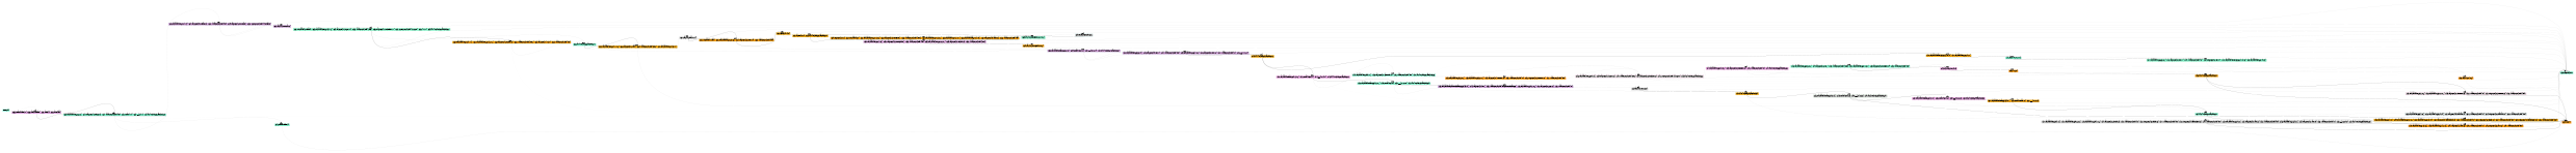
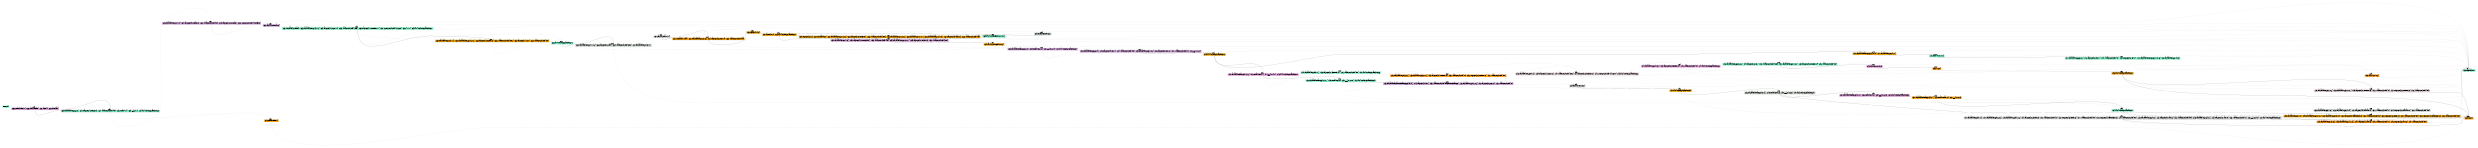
  digraph {
    rankdir=LR
    node [color=deeppink fillcolor=orange shape=record style=filled]
    edge [headport=n style=dotted tailport=s]
    BB_entry409 [fillcolor=aquamarine shape=none]
    n2 [color=gray40 fillcolor=plum label="{18335: constant[undefined,v1]|18336: vardecl['nodeName']|18337: vardecl['e']|18338: vardecl['data']}"]
    n3 [fillcolor=aquamarine label="{18339: read-variable['dest-6266:8',v5,-]|18340: read-property[v5,'nodeType',v3]|18341: \<variable-non-null-undef\>['dest']|18342: constant[1.0,v4]|18343: !==[v3,v4,v2]|18344: if[v2](true-block:6256,false-block:6257)}"]
-   n4 [color=gray40 fillcolor=aquamarine label="{18345: constant[undefined,v1]}"]
+   n4 [color=gray40 label="{18345: constant[undefined,v1]}"]
    n5 [color=teal fillcolor=plum label="{18346: read-variable['dest-6270:14',v9,-]|18347: read-property[v9,'nodeName',v8]|18348: \<variable-non-null-undef\>['dest']|18349: read-property[v8,'toLowerCase',-]|18350: \<property-non-null-undef\>[v9,'nodeName']}"]
    n6 [color=teal fillcolor=aquamarine label="{18522: exceptional-return}"]
    n7 [label="{18521: return[v1]}"]
    n8 [color=teal fillcolor=plum label="{18351: call-0:0[v8,'toLowerCase',v6]}"]
    n9 [color=darkgreen fillcolor=aquamarine label="{18352: write-variable[v6,'nodeName']*|18353: read-variable['jQuery-6273:9',v13,-]|18354: read-property[v13,'support',v12]|18355: \<variable-non-null-undef\>['jQuery']|18356: read-property[v12,'noCloneEvent',v11]|18357: \<property-non-null-undef\>[v13,'support']|18358: ![v11,v10]|18359: if[v10](true-block:6260,false-block:6261)}"]
    n10 [color=teal fillcolor=aquamarine label="{18366: if[v10](true-block:6262,false-block:6272)}"]
    n11 [color=darkgreen label="{18360: read-variable['dest-6273:40',v14,-]|18361: read-variable['jQuery-6273:46',v16,-]|18362: read-property[v16,'expando',v15]|18363: \<variable-non-null-undef\>['jQuery']|18364: read-property[v14,v15,v10]|18365: \<variable-non-null-undef\>['dest']}"]
-   n12 [color=darkgreen label="{18367: read-variable['jQuery-6274:11',v16,-]|18368: read-property[v16,'_data',-]|18369: \<variable-non-null-undef\>['jQuery']|18370: read-variable['dest-6274:25',v17,-]}"]
+   n12 [color=darkgreen fillcolor=lightgrey label="{18367: read-variable['jQuery-6274:11',v16,-]|18368: read-property[v16,'_data',-]|18369: \<variable-non-null-undef\>['jQuery']|18370: read-variable['dest-6274:25',v17,-]}"]
    n13 [color=teal fillcolor=plum label="{18398: read-variable['nodeName-6285:8',v15,-]|18399: constant[\"script\",v16]|18400: ===[v15,v16,v14]|18401: if[v14](true-block:6273,false-block:6274)}"]
    n14 [color=gray40 fillcolor=lightgrey label="{18371: call-0:0[v16,'_data',v17,v14]}"]
    n15 [color=darkgreen label="{18409: if[v14](true-block:6275,false-block:6276)}"]
    n16 [color=teal fillcolor=plum label="{18402: read-variable['dest-6285:33',v19,-]|18403: read-property[v19,'text',v17]|18404: \<variable-non-null-undef\>['dest']|18405: read-variable['src-6285:47',v20,-]|18406: read-property[v20,'text',v18]|18407: \<variable-non-null-undef\>['src']|18408: !==[v17,v18,v14]}"]
    n17 [color=gray40 label="{18372: write-variable[v14,'data']*|18373: read-variable['data-6276:15',v23,-]|18374: read-property[v23,'events',v19]|18375: \<variable-non-null-undef\>['data']}"]
    n18 [color=darkgreen label="{18410: read-variable['disableScript-6286:4',v20,v19]|18411: read-variable['dest-6286:19',v21,-]}"]
    n19 [fillcolor=plum label="{18412: read-variable['nodeName-6291:15',v18,-]|18413: constant[\"object\",v19]|18414: ===[v18,v19,v17]|18415: if[v17](true-block:6280,false-block:6281)}"]
    n20 [color=darkgreen label="{18376: begin-for-in[v19,v20]}"]
    n21 [color=darkgreen label="{18377: has-next[v20,v21]|18378: if[v21](true-block:6267,false-block:6270)}"]
    n22 [color=teal label="{18379: next-property[v20,v22]|18380: write-variable[v22,'e']|18381: read-variable['jQuery-6277:5',v25,-]|18382: read-property[v25,'removeEvent',-]|18383: \<variable-non-null-undef\>['jQuery']|18384: read-variable['dest-6277:25',v26,-]|18385: read-variable['e-6277:31',v27,-]|18386: read-variable['data-6277:34',v29,-]|18387: read-property[v29,'handle',v28]|18388: \<variable-non-null-undef\>['data']}"]
    n23 [color=gray40 fillcolor=plum label="{18391: read-variable['dest-6281:4',v25,-]|18392: read-property[v25,'removeAttribute',-]|18393: \<variable-non-null-undef\>['dest']|18394: read-variable['jQuery-6281:26',v27,-]|18395: read-property[v27,'expando',v26]|18396: \<variable-non-null-undef\>['jQuery']}"]
    n24 [color=darkgreen fillcolor=aquamarine label="{18389: call-0:0[v25,'removeEvent',v26,v27,v28,-]*}"]
    n25 [color=gray40 label="{18397: call-0:0[v25,'removeAttribute',v26,-]*}"]
    n26 [color=teal fillcolor=lightgrey label="{18390: end-for-in(begin-node:18376)}"]
    n27 [fillcolor=aquamarine label="{18416: call-0:0[v19,v20,v21,v18]}"]
    n28 [fillcolor=aquamarine label="{18424: read-variable['dest-6292:9',v21,-]|18425: read-property[v21,'parentNode',v20]|18426: \<variable-non-null-undef\>['dest']|18427: if[v20](true-block:6282,false-block:6283)}"]
    n29 [color=gray40 fillcolor=aquamarine label="{18428: read-variable['nodeName-6304:15',v21,-]|18429: constant[\"input\",v22]|18430: ===[v21,v22,v20]|18431: if[v20](true-block:6290,false-block:6292)}"]
    n30 [color=darkgreen fillcolor=aquamarine label="{18417: read-variable['src-6286:33',v22,-]|18418: read-property[v22,'text',v17]|18419: \<variable-non-null-undef\>['src']|18420: write-property[v18,'text',v17]*|18421: read-variable['restoreScript-6287:4',v24,v23]|18422: read-variable['dest-6287:19',v25,-]}"]
    n31 [label="{18432: read-variable['dest-6293:5',v23,-]|18433: read-variable['src-6293:22',v24,-]|18434: read-property[v24,'outerHTML',v22]|18435: \<variable-non-null-undef\>['src']|18436: write-property[v23,'outerHTML',v22]|18437: \<variable-non-null-undef\>['dest']*}"]
    n32 [fillcolor=lightgrey label="{18438: read-variable['jQuery-6300:9',v24,-]|18439: read-property[v24,'support',v23]|18440: \<variable-non-null-undef\>['jQuery']|18441: read-property[v23,'html5Clone',v22]|18442: \<property-non-null-undef\>[v24,'support']|18443: if[v22](true-block:6284,false-block:6288)}"]
    n33 [color=darkgreen label="{18470: if[v20](true-block:6293,false-block:6294)}"]
    n34 [color=teal fillcolor=plum label="{18463: read-variable['manipulation_rcheckableType-6304:39',v24,-]|18464: read-property[v24,'test',-]|18465: \<variable-non-null-undef\>['manipulation_rcheckableType']|18466: read-variable['src-6304:73',v26,-]|18467: read-property[v26,'type',v25]|18468: \<variable-non-null-undef\>['src']}"]
    n35 [label="{18423: call-0:0[v23,v24,v25,-]*}"]
    n36 [color=gray40 label="{18456: if[v22](true-block:6289,false-block:6301)}"]
    n37 [fillcolor=plum label="{18444: read-variable['src-6300:40',v25,-]|18445: read-property[v25,'innerHTML',v22]|18446: \<variable-non-null-undef\>['src']|18447: if[v22](true-block:6285,false-block:6288)}"]
    n38 [color=gray40 fillcolor=lightgrey label="{18471: read-variable['dest-6309:4',v24,-]|18472: read-variable['dest-6309:26',v25,-]|18473: read-variable['src-6309:41',v26,-]|18474: read-property[v26,'checked',v23]|18475: \<variable-non-null-undef\>['src']|18476: write-property[v25,'checked',v23]|18477: \<variable-non-null-undef\>['dest']|18478: write-property[v24,'defaultChecked',v23]|18479: \<variable-non-null-undef\>['dest']*|18480: read-variable['dest-6313:9',v30,-]|18481: read-property[v30,'value',v28]|18482: \<variable-non-null-undef\>['dest']|18483: read-variable['src-6313:24',v31,-]|18484: read-property[v31,'value',v29]|18485: \<variable-non-null-undef\>['src']|18486: !==[v28,v29,v27]|18487: if[v27](true-block:6295,false-block:6301)}"]
    n39 [color=darkgreen fillcolor=lightgrey label="{18488: read-variable['nodeName-6319:15',v24,-]|18489: constant[\"option\",v25]|18490: ===[v24,v25,v23]|18491: if[v23](true-block:6296,false-block:6297)}"]
    n40 [color=gray40 fillcolor=lightgrey label="{18469: call-0:0[v24,'test',v25,v20]}"]
    n41 [fillcolor=lightgrey label="{18457: read-variable['dest-6301:5',v26,-]|18458: read-variable['src-6301:22',v27,-]|18459: read-property[v27,'innerHTML',v25]|18460: \<variable-non-null-undef\>['src']|18461: write-property[v26,'innerHTML',v25]|18462: \<variable-non-null-undef\>['dest']*}"]
    n42 [color=gray40 fillcolor=aquamarine label="{18448: read-variable['jQuery-6300:58',v28,-]|18449: read-property[v28,'trim',-]|18450: \<variable-non-null-undef\>['jQuery']|18451: read-variable['dest-6300:70',v30,-]|18452: read-property[v30,'innerHTML',v29]|18453: \<variable-non-null-undef\>['dest']}"]
    n43 [label="{18492: read-variable['dest-6314:5',v33,-]|18493: read-variable['src-6314:18',v34,-]|18494: read-property[v34,'value',v32]|18495: \<variable-non-null-undef\>['src']|18496: write-property[v33,'value',v32]|18497: \<variable-non-null-undef\>['dest']*}"]
    n44 [color=darkgreen label="{18498: read-variable['dest-6320:4',v27,-]|18499: read-variable['dest-6320:27',v28,-]|18500: read-variable['src-6320:43',v29,-]|18501: read-property[v29,'defaultSelected',v26]|18502: \<variable-non-null-undef\>['src']|18503: write-property[v28,'selected',v26]|18504: \<variable-non-null-undef\>['dest']|18505: write-property[v27,'defaultSelected',v26]|18506: \<variable-non-null-undef\>['dest']*}"]
    n45 [fillcolor=plum label="{18507: read-variable['nodeName-6324:15',v27,-]|18508: constant[\"input\",v28]|18509: ===[v27,v28,v26]|18510: if[v26](true-block:6299,false-block:6298)}"]
    n46 [fillcolor=plum label="{18454: call-0:0[v28,'trim',v29,v26]}"]
    n47 [label="{18455: ![v26,v22]}"]
    n48 [color=gray40 fillcolor=aquamarine label="{18514: if[v26](true-block:6300,false-block:6301)}"]
    n49 [color=gray40 label="{18511: read-variable['nodeName-6324:39',v27,-]|18512: constant[\"textarea\",v28]|18513: ===[v27,v28,v26]}"]
    n50 [color=teal fillcolor=lightgrey label="{18515: read-variable['dest-6325:4',v28,-]|18516: read-variable['src-6325:24',v29,-]|18517: read-property[v29,'defaultValue',v27]|18518: \<variable-non-null-undef\>['src']|18519: write-property[v28,'defaultValue',v27]|18520: \<variable-non-null-undef\>['dest']*}"]
    BB_entry409 -> n2 [headlabel="    6254"]
    n2 -> n3 [headlabel="      6255" style=solid]
    n3 -> n4 [headlabel="      6256"]
    n3 -> n5 [headlabel="      6257"]
    n3 -> n6 [color=gray headlabel="      6302"]
    n4 -> n7 [headlabel="      6301"]
    n5 -> n6 [color=gray style=solid]
    n5 -> n8 [headlabel="      6258"]
    n8 -> n6 [color=gray style=solid]
    n8 -> n9 [headlabel="      6259"]
    n9 -> n6 [color=gray style=solid]
    n9 -> n10 [headlabel="      6261"]
    n9 -> n11 [headlabel="      6260" style=solid]
    n10 -> n12 [headlabel="      6262" style=solid]
    n10 -> n13 [headlabel="      6272"]
    n11 -> n6 [color=gray]
    n11 -> n10
    n12 -> n6 [color=gray style=solid]
    n12 -> n14 [headlabel="      6263"]
    n13 -> n6 [color=gray]
    n13 -> n15 [headlabel="      6274"]
    n13 -> n16 [headlabel="      6273"]
    n14 -> n6 [color=gray style=solid]
    n14 -> n17 [headlabel="      6264" style=solid]
    n15 -> n18 [headlabel="      6275" style=solid]
    n15 -> n19 [headlabel="      6276" style=solid]
    n16 -> n6 [color=gray style=solid]
    n16 -> n15 [style=solid]
    n17 -> n6 [color=gray style=solid]
    n17 -> n20 [headlabel="      6265" style=solid]
    n18 -> n6 [color=gray]
    n18 -> n27 [headlabel="      6277" style=solid]
    n19 -> n6 [color=gray]
    n19 -> n28 [headlabel="      6280"]
    n19 -> n29 [headlabel="      6281" style=solid]
    n20 -> n6 [color=gray style=solid]
    n20 -> n21 [headlabel="      6266"]
    n21 -> n22 [headlabel="      6267"]
    n21 -> n23 [headlabel="      6270" style=solid]
    n22 -> n6 [color=gray style=solid]
    n22 -> n24 [headlabel="      6268" style=solid]
    n23 -> n6 [color=gray style=solid]
    n23 -> n25 [headlabel="      6271" style=solid]
    n24 -> n6 [color=gray style=solid]
    n24 -> n26 [headlabel="      6269"]
    n25 -> n6 [color=gray]
    n25 -> n13
    n26 -> n21 [style=solid]
    n27 -> n6 [color=gray style=solid]
    n27 -> n30 [headlabel="      6278" style=solid]
    n28 -> n6 [color=gray]
    n28 -> n31 [headlabel="      6282"]
    n28 -> n32 [headlabel="      6283"]
    n29 -> n6 [color=gray]
    n29 -> n33 [headlabel="      6292"]
    n29 -> n34 [headlabel="      6290" style=solid]
    n30 -> n6 [color=gray]
    n30 -> n35 [headlabel="      6279"]
    n31 -> n6 [color=gray]
    n31 -> n32
    n32 -> n6 [color=gray]
    n32 -> n36 [headlabel="      6288"]
    n32 -> n37 [headlabel="      6284"]
    n33 -> n38 [headlabel="      6293"]
    n33 -> n39 [headlabel="      6294" style=solid]
    n34 -> n6 [color=gray]
    n34 -> n40 [headlabel="      6291"]
    n35 -> n6 [color=gray style=solid]
    n35 -> n7
    n36 -> n7 [style=solid]
    n36 -> n41 [headlabel="      6289" style=solid]
    n37 -> n6 [color=gray]
    n37 -> n36
    n37 -> n42 [headlabel="      6285"]
    n38 -> n6 [color=gray style=solid]
    n38 -> n7 [style=solid]
    n38 -> n43 [headlabel="      6295" style=solid]
    n39 -> n6 [color=gray style=solid]
    n39 -> n44 [headlabel="      6296" style=solid]
    n39 -> n45 [headlabel="      6297" style=solid]
    n40 -> n6 [color=gray style=solid]
    n40 -> n33 [style=solid]
    n41 -> n6 [color=gray]
    n41 -> n7 [style=solid]
    n42 -> n6 [color=gray style=solid]
    n42 -> n46 [headlabel="      6286" style=solid]
    n43 -> n6 [color=gray]
    n43 -> n7
    n44 -> n6 [color=gray]
    n44 -> n7 [style=solid]
    n45 -> n6 [color=gray]
    n45 -> n48 [headlabel="      6299"]
    n45 -> n49 [headlabel="      6298" style=solid]
    n46 -> n6 [color=gray]
    n46 -> n47 [headlabel="      6287" style=solid]
    n47 -> n6 [color=gray style=solid]
    n47 -> n36
    n48 -> n7 [style=solid]
    n48 -> n50 [headlabel="      6300"]
    n49 -> n6 [color=gray style=solid]
    n49 -> n48 [style=solid]
    n50 -> n6 [color=gray]
    n50 -> n7
  }
